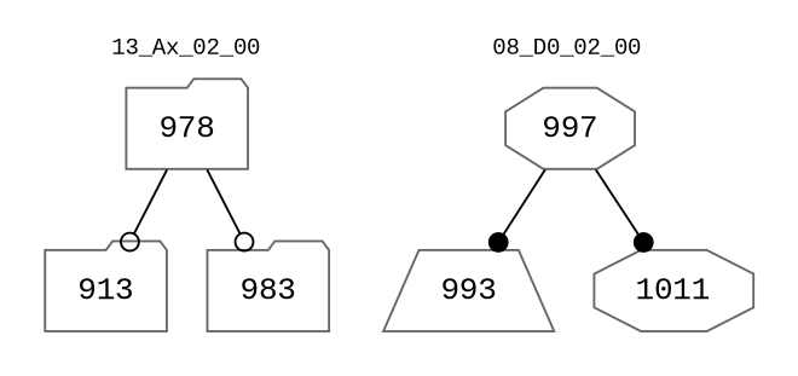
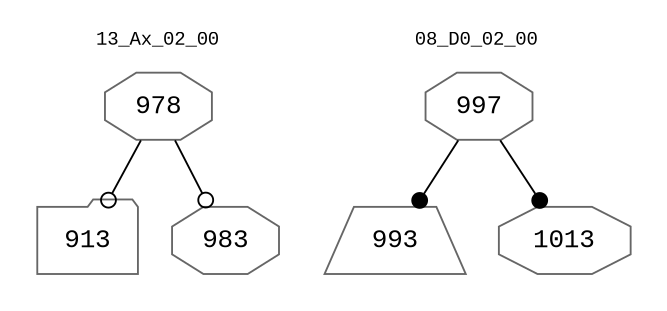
  digraph {
    fontname="Liberation Mono"
    node [color=gray40 fontname="Liberation Mono" shape=octagon]
    edge [arrowhead=odot color=black fontname="Liberation Mono"]
-   n1 [label=978 shape=folder]
+   n1 [label=978]
    n2 [label=913 shape=folder]
-   n3 [label=983 shape=folder]
+   n3 [label=983]
    n4 [label=997]
    n5 [label=993 shape=trapezium]
-   n6 [label=1011]
+   n6 [label=1013]
    subgraph cluster_1 {
      color=white
      fontsize=10
      label="13_Ax_02_00"
      n1
      n2
      n3
    }
    subgraph cluster_2 {
      color=white
      fontsize=10
      label="08_D0_02_00"
      n4
      n5
      n6
    }
    n1 -> n2
    n1 -> n3
    n4 -> n5 [arrowhead=dot]
    n4 -> n6 [arrowhead=dot]
  }
